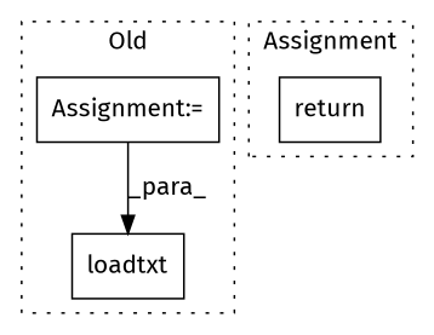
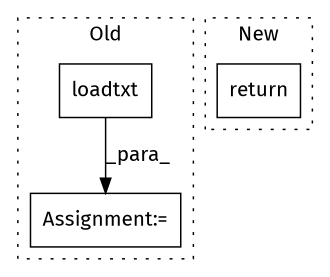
  digraph {
    fontname="Fira Sans"
    node [shape=box fontname="Fira Sans"]
    n1 [a=32 l="8,1" label=loadtxt s="3215,3224"]
    n2 [a=7 l=1 label="Assignment:=" s=3208]
    n3 [a=41 l=7 label=return s=2917]
    subgraph cluster_1 {
      label=Old
      style=dotted
      n1
      n2
    }
    subgraph cluster_2 {
-     label=Assignment
+     label=New
      style=dotted
      n3
    }
-   n2 -> n1 [label=_para_ fontname="Fira Sans"]
+   n1 -> n2 [label=_para_ fontname="Fira Sans"]
  }
